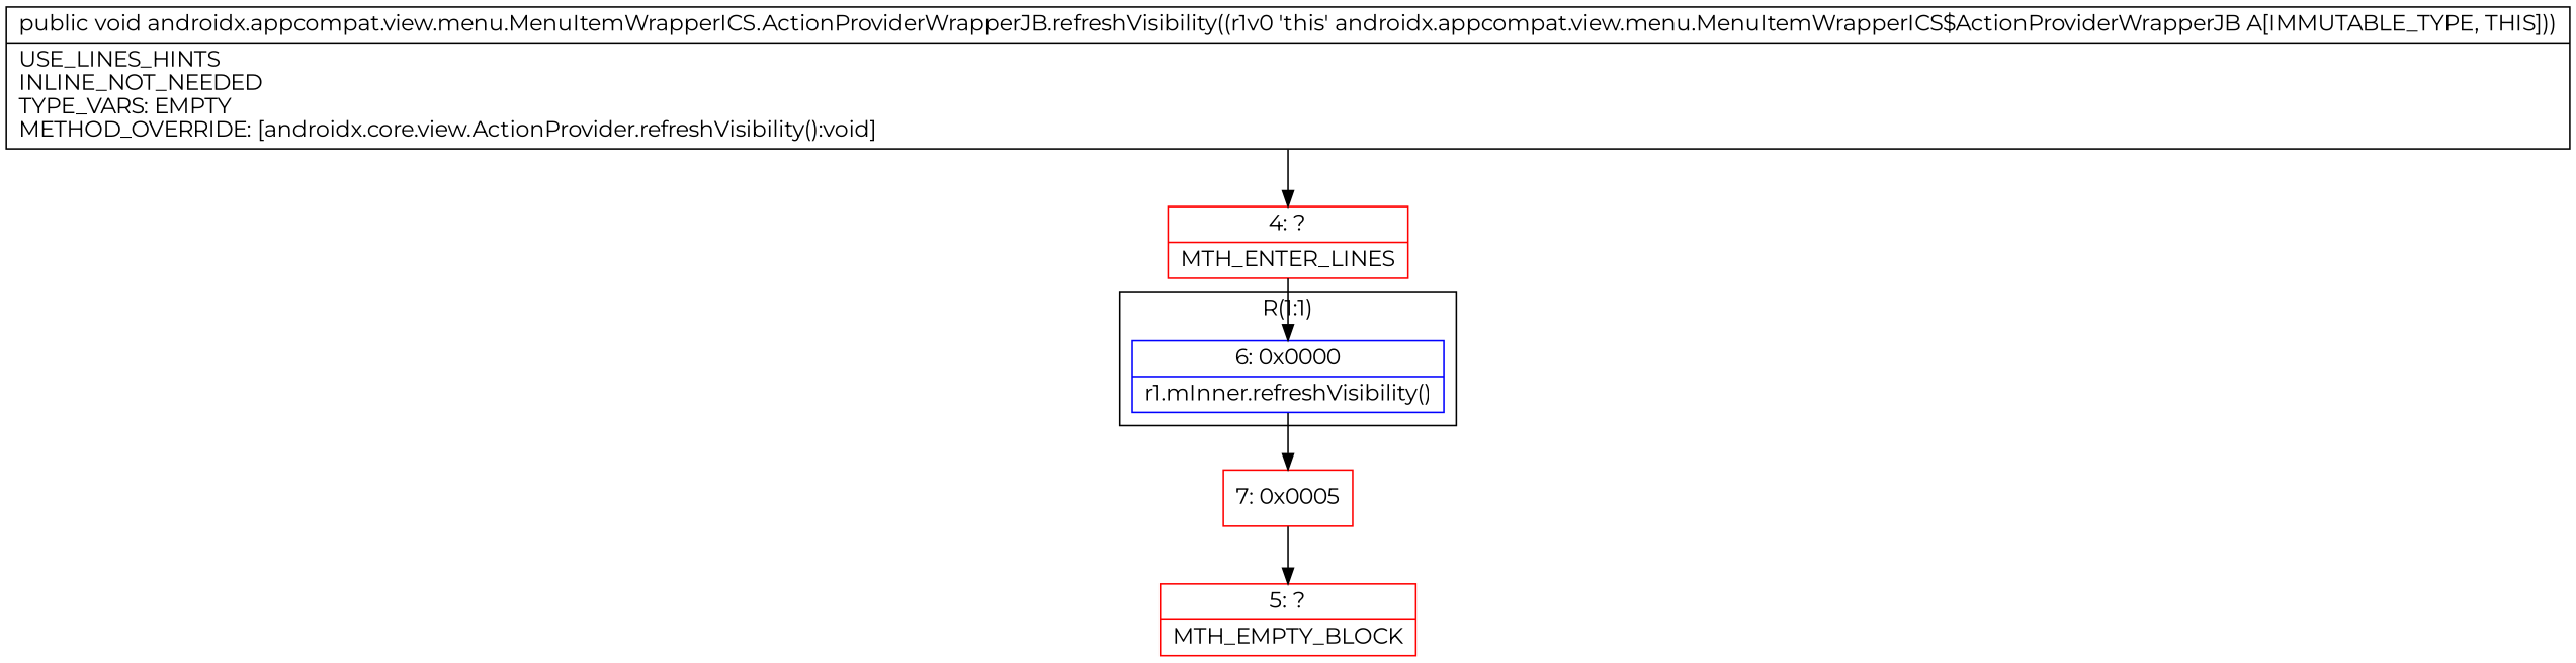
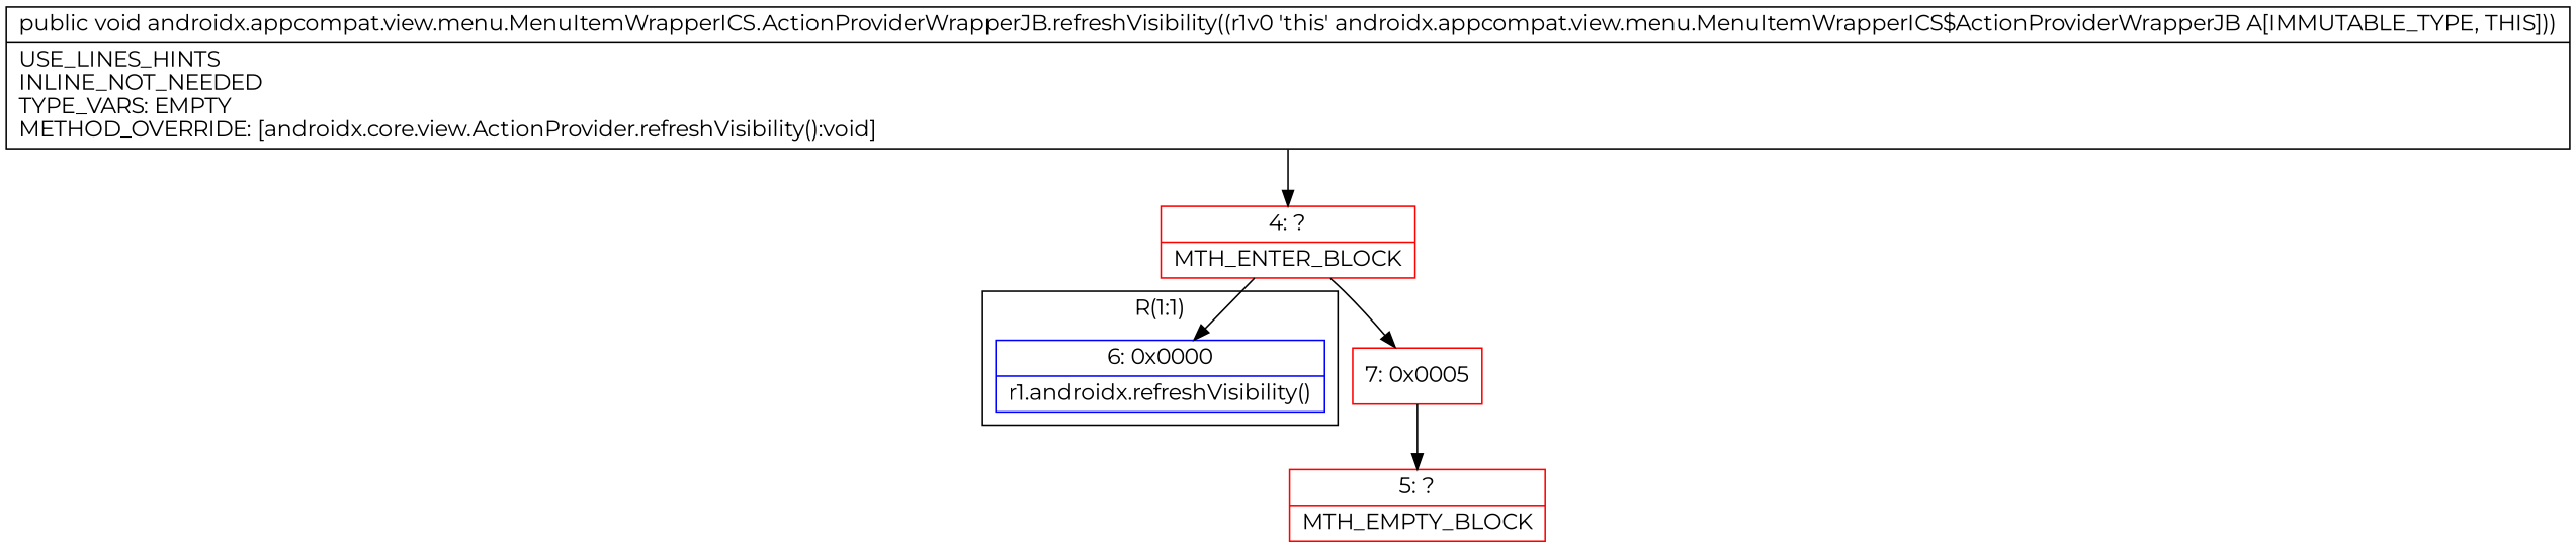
  digraph {
    fontname=Montserrat
    node [color=red fontname=Montserrat shape=record]
    edge [fontname=Montserrat]
-   n1 [color=blue label="{6\:\ 0x0000|r1.mInner.refreshVisibility()\l}"]
+   n1 [color=blue label="{6\:\ 0x0000|r1.androidx.refreshVisibility()\l}"]
    n2 [label="{7\:\ 0x0005}"]
    n3 [label="{5\:\ ?|MTH_EMPTY_BLOCK\l}"]
-   n4 [label="{4\:\ ?|MTH_ENTER_LINES\l}"]
+   n4 [label="{4\:\ ?|MTH_ENTER_BLOCK\l}"]
    n5 [label="{public void androidx.appcompat.view.menu.MenuItemWrapperICS.ActionProviderWrapperJB.refreshVisibility((r1v0 'this' androidx.appcompat.view.menu.MenuItemWrapperICS$ActionProviderWrapperJB A[IMMUTABLE_TYPE, THIS]))  | USE_LINES_HINTS\lINLINE_NOT_NEEDED\lTYPE_VARS: EMPTY\lMETHOD_OVERRIDE: [androidx.core.view.ActionProvider.refreshVisibility():void]\l}" color=""]
    subgraph cluster_1 {
      label="R(1:1)"
      n1
    }
-   n1 -> n2
+   n4 -> n2
    n2 -> n3
    n4 -> n1
    n5 -> n4
  }
